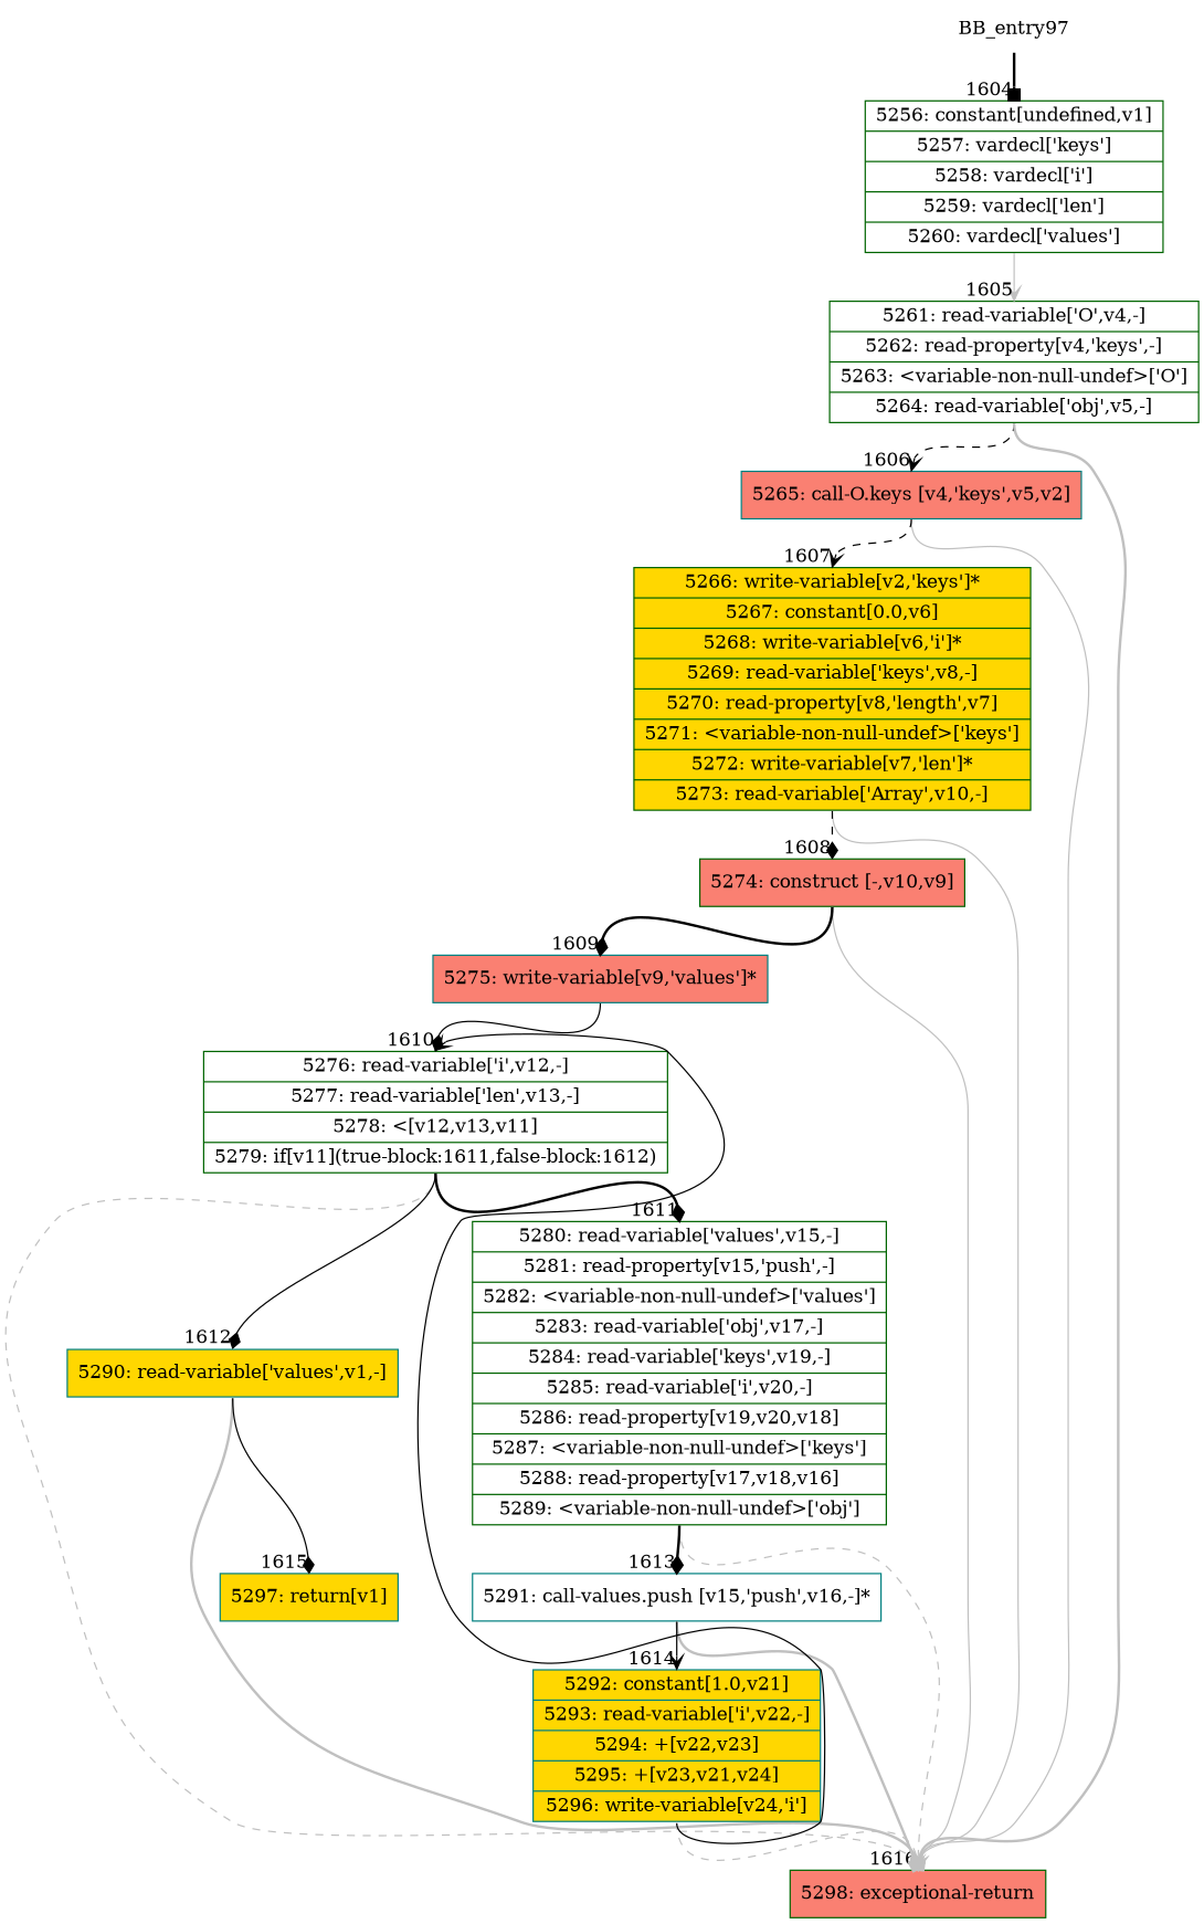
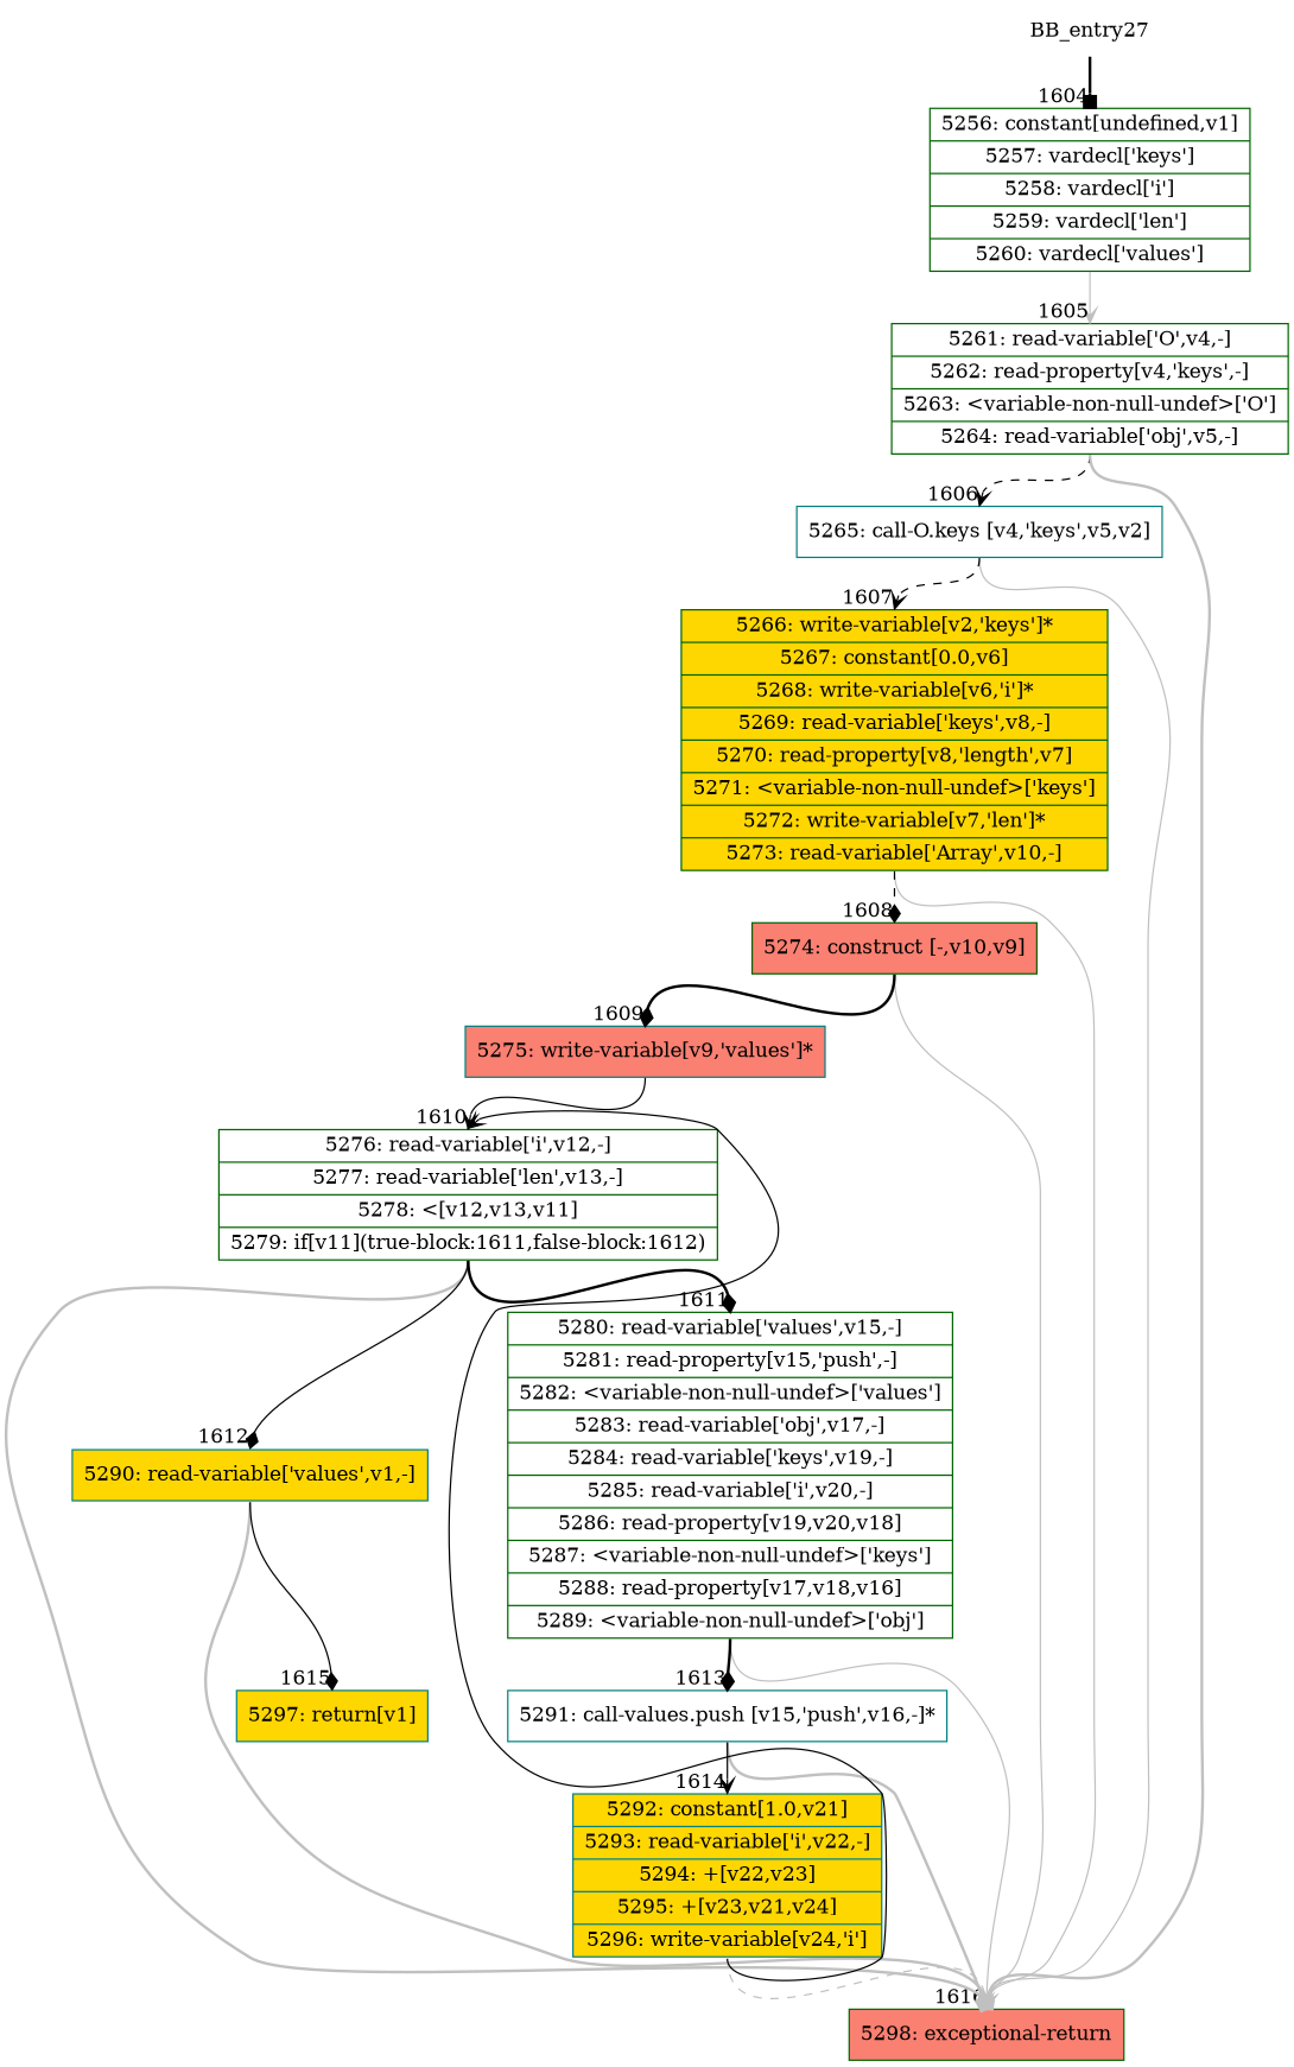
  digraph {
    rankdir=TD
    node [color=teal fillcolor=white shape=record style=filled]
    edge [arrowhead=vee headport=n style=solid tailport=s]
-   BB_entry97 [shape=none]
+   BB_entry97 [shape=none label=BB_entry27]
    n2 [color=darkgreen label="{5256: constant[undefined,v1]|5257: vardecl['keys']|5258: vardecl['i']|5259: vardecl['len']|5260: vardecl['values']}"]
    n3 [color=darkgreen label="{5261: read-variable['O',v4,-]|5262: read-property[v4,'keys',-]|5263: \<variable-non-null-undef\>['O']|5264: read-variable['obj',v5,-]}"]
-   n4 [fillcolor=salmon label="{5265: call-O.keys [v4,'keys',v5,v2]}"]
+   n4 [label="{5265: call-O.keys [v4,'keys',v5,v2]}"]
    n5 [color=darkgreen fillcolor=salmon label="{5298: exceptional-return}"]
    n6 [color=darkgreen fillcolor=gold label="{5266: write-variable[v2,'keys']*|5267: constant[0.0,v6]|5268: write-variable[v6,'i']*|5269: read-variable['keys',v8,-]|5270: read-property[v8,'length',v7]|5271: \<variable-non-null-undef\>['keys']|5272: write-variable[v7,'len']*|5273: read-variable['Array',v10,-]}"]
    n7 [color=darkgreen fillcolor=salmon label="{5274: construct [-,v10,v9]}"]
    n8 [fillcolor=salmon label="{5275: write-variable[v9,'values']*}"]
    n9 [color=darkgreen label="{5276: read-variable['i',v12,-]|5277: read-variable['len',v13,-]|5278: \<[v12,v13,v11]|5279: if[v11](true-block:1611,false-block:1612)}"]
    n10 [color=darkgreen label="{5280: read-variable['values',v15,-]|5281: read-property[v15,'push',-]|5282: \<variable-non-null-undef\>['values']|5283: read-variable['obj',v17,-]|5284: read-variable['keys',v19,-]|5285: read-variable['i',v20,-]|5286: read-property[v19,v20,v18]|5287: \<variable-non-null-undef\>['keys']|5288: read-property[v17,v18,v16]|5289: \<variable-non-null-undef\>['obj']}"]
    n11 [fillcolor=gold label="{5290: read-variable['values',v1,-]}"]
    n12 [label="{5291: call-values.push [v15,'push',v16,-]*}"]
    n13 [fillcolor=gold label="{5297: return[v1]}"]
    n14 [fillcolor=gold label="{5292: constant[1.0,v21]|5293: read-variable['i',v22,-]|5294: +[v22,v23]|5295: +[v23,v21,v24]|5296: write-variable[v24,'i']}"]
    BB_entry97 -> n2 [arrowhead=box headlabel="    1604" style=bold]
    n2 -> n3 [color=gray headlabel="      1605"]
    n3 -> n4 [headlabel="      1606" style=dashed]
    n3 -> n5 [arrowhead=box color=gray headlabel="      1616" style=bold]
    n4 -> n5 [arrowhead=diamond color=gray]
    n4 -> n6 [headlabel="      1607" style=dashed]
    n6 -> n5 [color=gray]
    n6 -> n7 [arrowhead=diamond headlabel="      1608" style=dashed]
    n7 -> n5 [color=gray]
    n7 -> n8 [arrowhead=diamond headlabel="      1609" style=bold]
-   n8 -> n9 [arrowhead=diamond headlabel="      1610"]
-   n9 -> n5 [arrowhead=box color=gray style=dashed]
+   n8 -> n9 [headlabel="      1610"]
+   n9 -> n5 [arrowhead=box color=gray style=bold]
    n9 -> n10 [arrowhead=diamond headlabel="      1611" style=bold]
    n9 -> n11 [arrowhead=diamond headlabel="      1612"]
-   n10 -> n5 [color=gray style=dashed]
+   n10 -> n5 [color=gray]
    n10 -> n12 [arrowhead=diamond headlabel="      1613" style=bold]
    n11 -> n5 [arrowhead=diamond color=gray style=bold]
    n11 -> n13 [arrowhead=diamond headlabel="      1615"]
    n12 -> n5 [arrowhead=diamond color=gray style=bold]
    n12 -> n14 [headlabel="      1614"]
    n14 -> n5 [color=gray style=dashed]
    n14 -> n9
  }
